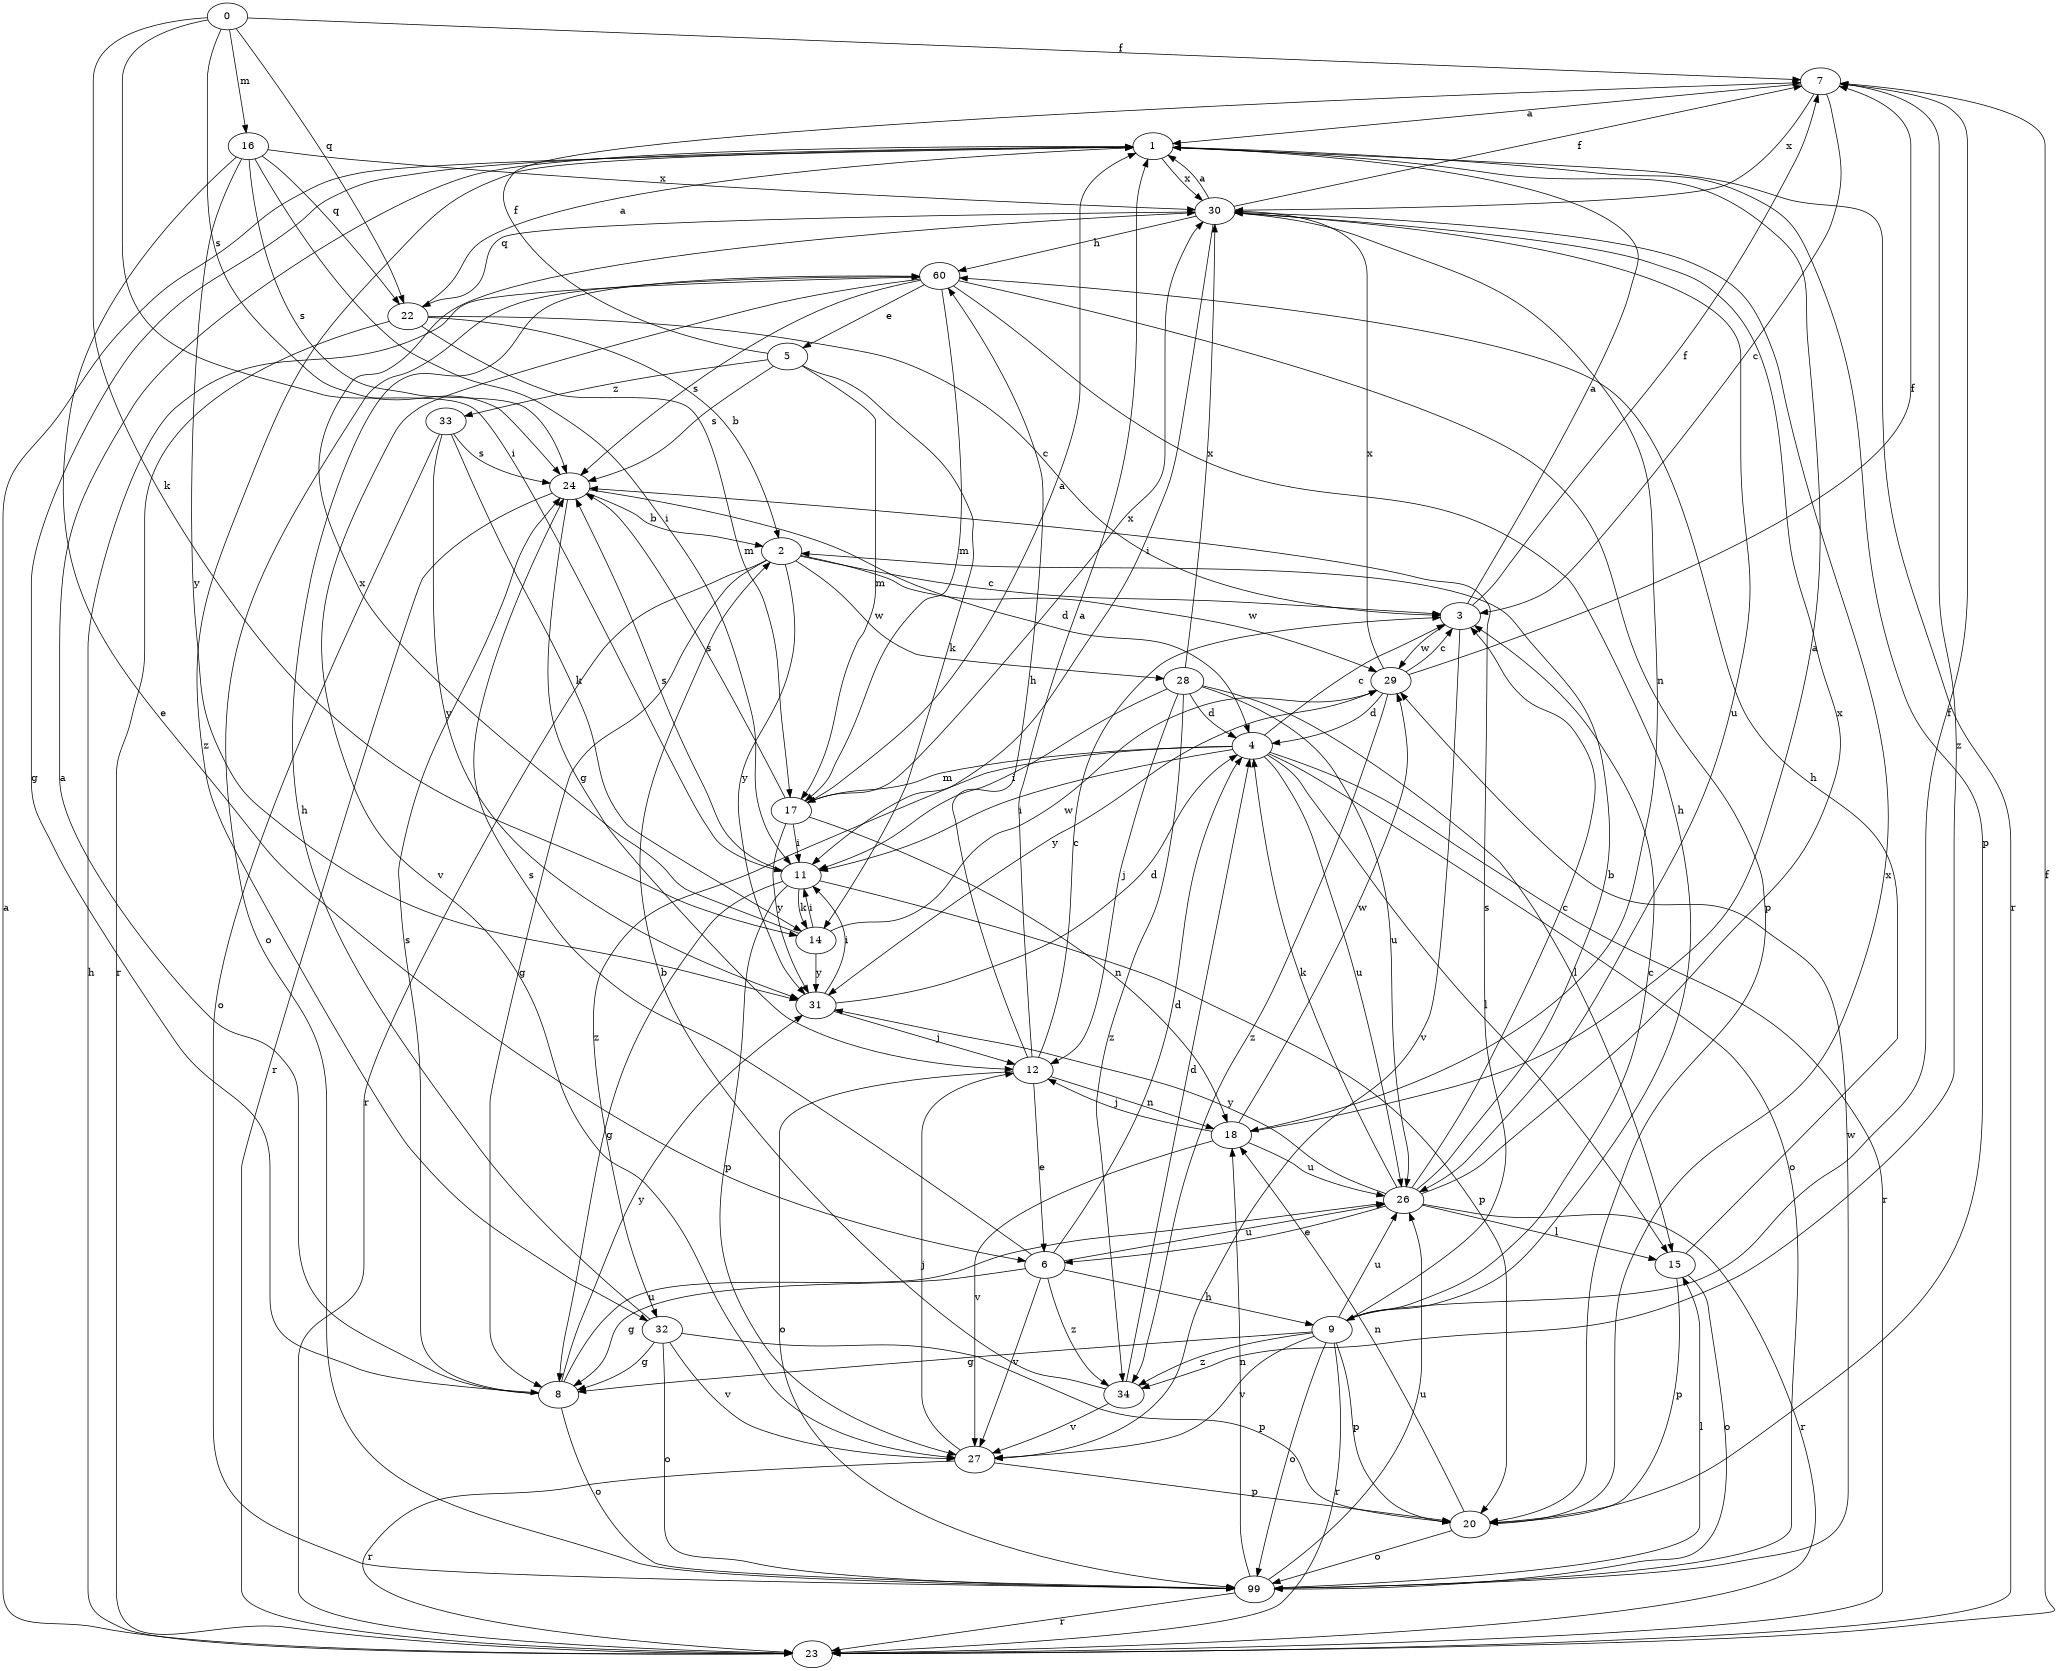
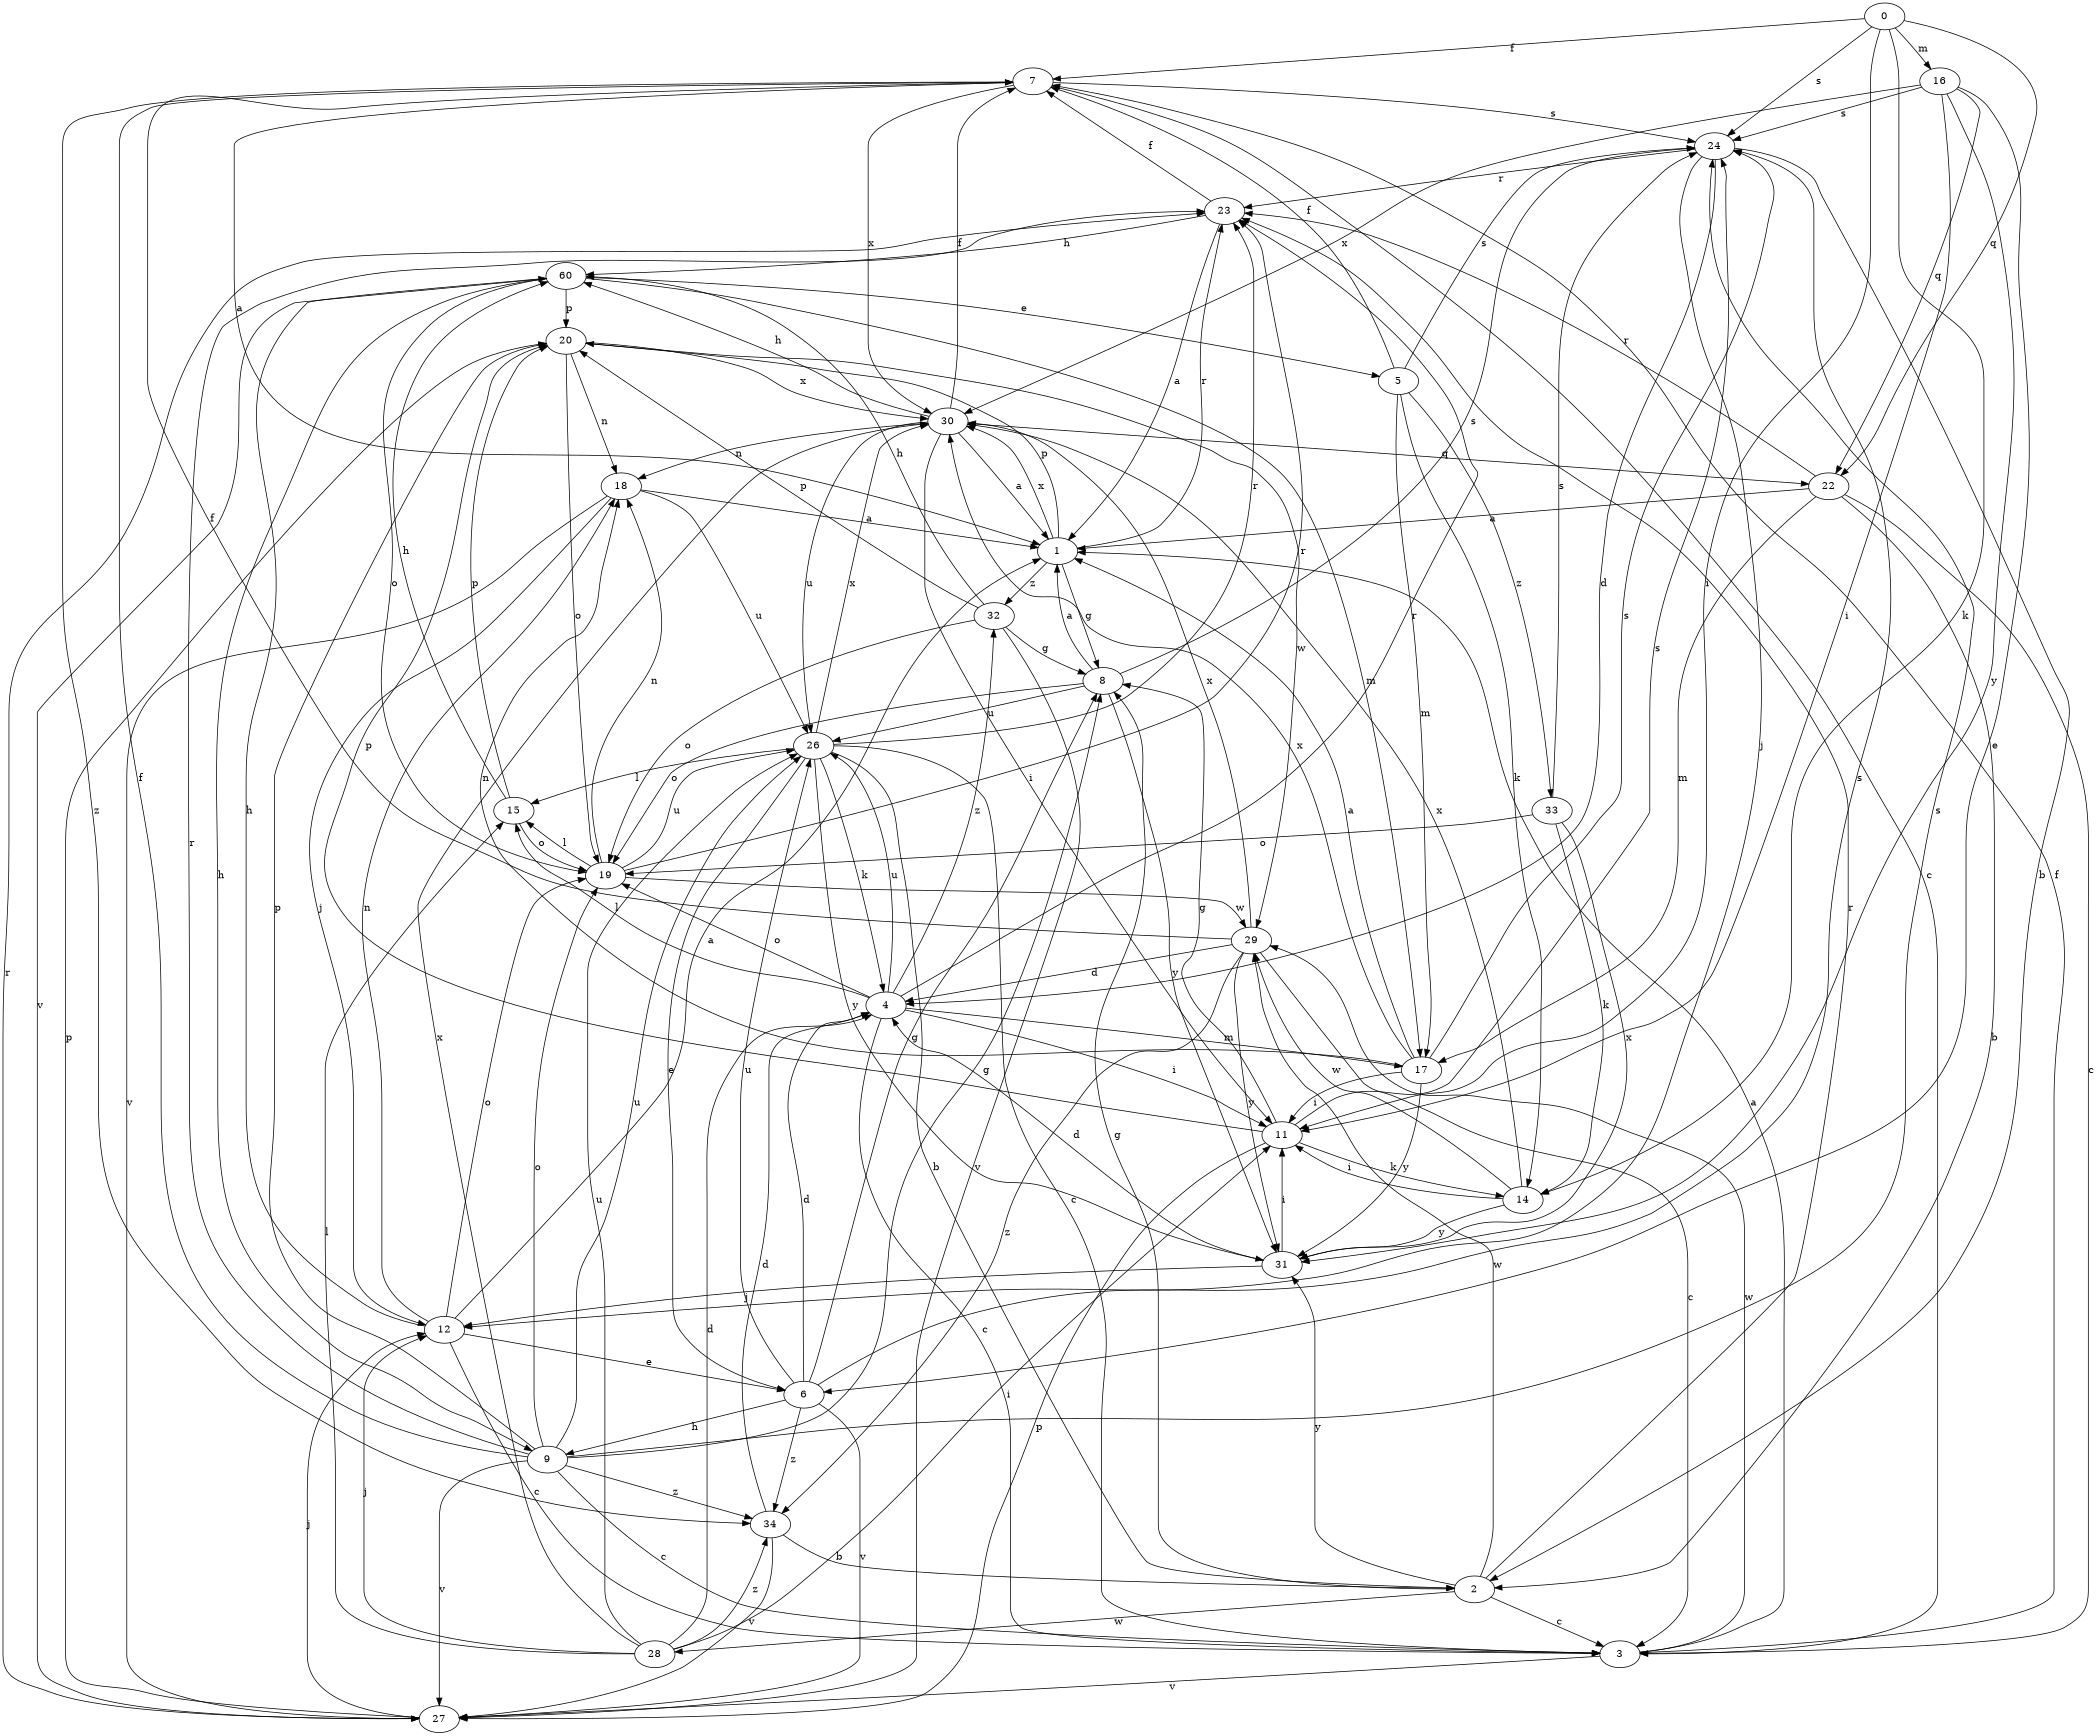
  strict digraph {
    0
    7
    11
    14
    16
    22
    24
    1
    30
    3
    34
    8
    20
    27
    29
    31
    6
    23
    2
    17
    4
    12
    32
-   19 [label=99]
+   19
    26
    18
    n27 [label=60]
    28
    15
    5
    33
    9
    0 -> 7 [label=f]
    0 -> 11 [label=i]
    0 -> 14 [label=k]
    0 -> 16 [label=m]
    0 -> 22 [label=q]
    0 -> 24 [label=s]
-   n27 -> 24 [label=s]
+   7 -> 24 [label=s]
    7 -> 1 [label=a]
    7 -> 30 [label=x]
    7 -> 3 [label=c]
    7 -> 34 [label=z]
    11 -> 14 [label=k]
    11 -> 24 [label=s]
    11 -> 8 [label=g]
    11 -> 20 [label=p]
    11 -> 27 [label=p]
    14 -> 11 [label=i]
    14 -> 30 [label=x]
    14 -> 29 [label=w]
    14 -> 31 [label=y]
    16 -> 11 [label=i]
    16 -> 22 [label=q]
    16 -> 24 [label=s]
    16 -> 30 [label=x]
    16 -> 31 [label=y]
    16 -> 6 [label=e]
    22 -> 1 [label=a]
    22 -> 3 [label=c]
    22 -> 23 [label=r]
    22 -> 2 [label=b]
    22 -> 17 [label=m]
    24 -> 23 [label=r]
    24 -> 2 [label=b]
    24 -> 4 [label=d]
-   24 -> 12 [label=g]
+   24 -> 12 [label=j]
    1 -> 30 [label=x]
    1 -> 8 [label=g]
    1 -> 20 [label=p]
    1 -> 23 [label=r]
    1 -> 32 [label=z]
    30 -> 7 [label=f]
    30 -> 11 [label=i]
    30 -> 22 [label=q]
    30 -> 1 [label=a]
    30 -> 26 [label=u]
    30 -> 18 [label=n]
    30 -> n27 [label=h]
    3 -> 7 [label=f]
    3 -> 1 [label=a]
    3 -> 27 [label=v]
    3 -> 29 [label=w]
    34 -> 27 [label=v]
    34 -> 2 [label=b]
    34 -> 4 [label=d]
    8 -> 24 [label=s]
    8 -> 1 [label=a]
    8 -> 31 [label=y]
    8 -> 19 [label=o]
    8 -> 26 [label=u]
    20 -> 30 [label=x]
-   18 -> 29 [label=w]
+   20 -> 29 [label=w]
    20 -> 19 [label=o]
    20 -> 18 [label=n]
    27 -> 20 [label=p]
    27 -> 23 [label=r]
    27 -> 12 [label=j]
    29 -> 7 [label=f]
    29 -> 30 [label=x]
    29 -> 3 [label=c]
    29 -> 34 [label=z]
    29 -> 31 [label=y]
    29 -> 4 [label=d]
    31 -> 11 [label=i]
    31 -> 4 [label=d]
    31 -> 12 [label=j]
    6 -> 24 [label=s]
    6 -> 34 [label=z]
    6 -> 8 [label=g]
    6 -> 27 [label=v]
    6 -> 4 [label=d]
    6 -> 26 [label=u]
    6 -> 9 [label=h]
    23 -> 7 [label=f]
    23 -> 1 [label=a]
    23 -> n27 [label=h]
    2 -> 3 [label=c]
    2 -> 8 [label=g]
    2 -> 29 [label=w]
    2 -> 31 [label=y]
    2 -> 23 [label=r]
    2 -> 28 [label=w]
    17 -> 11 [label=i]
    17 -> 24 [label=s]
    17 -> 1 [label=a]
    17 -> 30 [label=x]
    17 -> 31 [label=y]
    17 -> 18 [label=n]
    4 -> 11 [label=i]
    4 -> 3 [label=c]
    4 -> 23 [label=r]
    4 -> 17 [label=m]
    4 -> 32 [label=z]
    4 -> 19 [label=o]
    4 -> 26 [label=u]
    4 -> 15 [label=l]
    12 -> 1 [label=a]
    12 -> 3 [label=c]
    12 -> 6 [label=e]
    12 -> 19 [label=o]
    12 -> 18 [label=n]
    12 -> n27 [label=h]
    32 -> 8 [label=g]
    32 -> 20 [label=p]
    32 -> 27 [label=v]
    32 -> 19 [label=o]
    32 -> n27 [label=h]
    19 -> 29 [label=w]
    19 -> 23 [label=r]
    19 -> 26 [label=u]
    19 -> 18 [label=n]
    19 -> 15 [label=l]
    26 -> 30 [label=x]
    26 -> 3 [label=c]
    26 -> 31 [label=y]
    26 -> 6 [label=e]
    26 -> 23 [label=r]
    26 -> 2 [label=b]
    26 -> 4 [label=k]
    26 -> 15 [label=l]
    18 -> 1 [label=a]
    18 -> 27 [label=v]
    18 -> 12 [label=j]
    18 -> 26 [label=u]
    n27 -> 20 [label=p]
    n27 -> 27 [label=v]
    n27 -> 17 [label=m]
    n27 -> 19 [label=o]
    n27 -> 5 [label=e]
    n27 -> 9 [label=h]
    28 -> 11 [label=i]
    28 -> 30 [label=x]
    28 -> 34 [label=z]
    28 -> 4 [label=d]
    28 -> 12 [label=j]
    28 -> 26 [label=u]
    28 -> 15 [label=l]
    15 -> 20 [label=p]
    15 -> 19 [label=o]
    15 -> n27 [label=h]
    5 -> 7 [label=f]
    5 -> 14 [label=k]
    5 -> 24 [label=s]
    5 -> 17 [label=m]
    5 -> 33 [label=z]
    33 -> 14 [label=k]
    33 -> 24 [label=s]
-   33 -> 31 [label=y]
+   33 -> 31 [label=x]
    33 -> 19 [label=o]
    9 -> 7 [label=f]
    9 -> 24 [label=s]
    9 -> 3 [label=c]
    9 -> 34 [label=z]
    9 -> 8 [label=g]
    9 -> 20 [label=p]
    9 -> 27 [label=v]
    9 -> 23 [label=r]
    9 -> 19 [label=o]
    9 -> 26 [label=u]
  }
